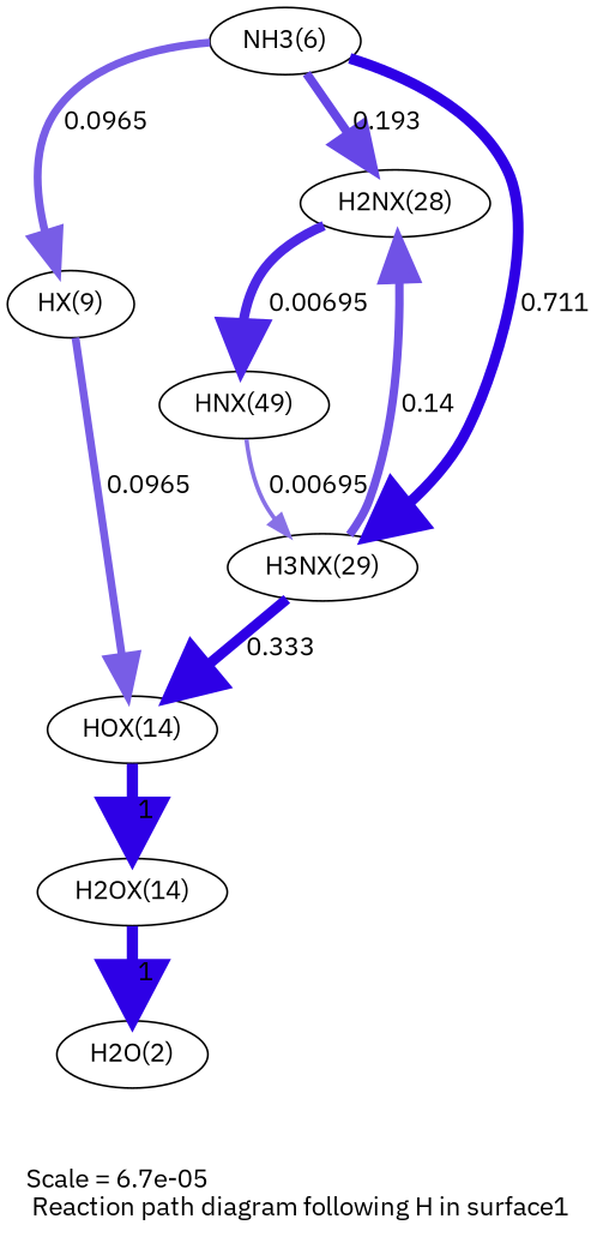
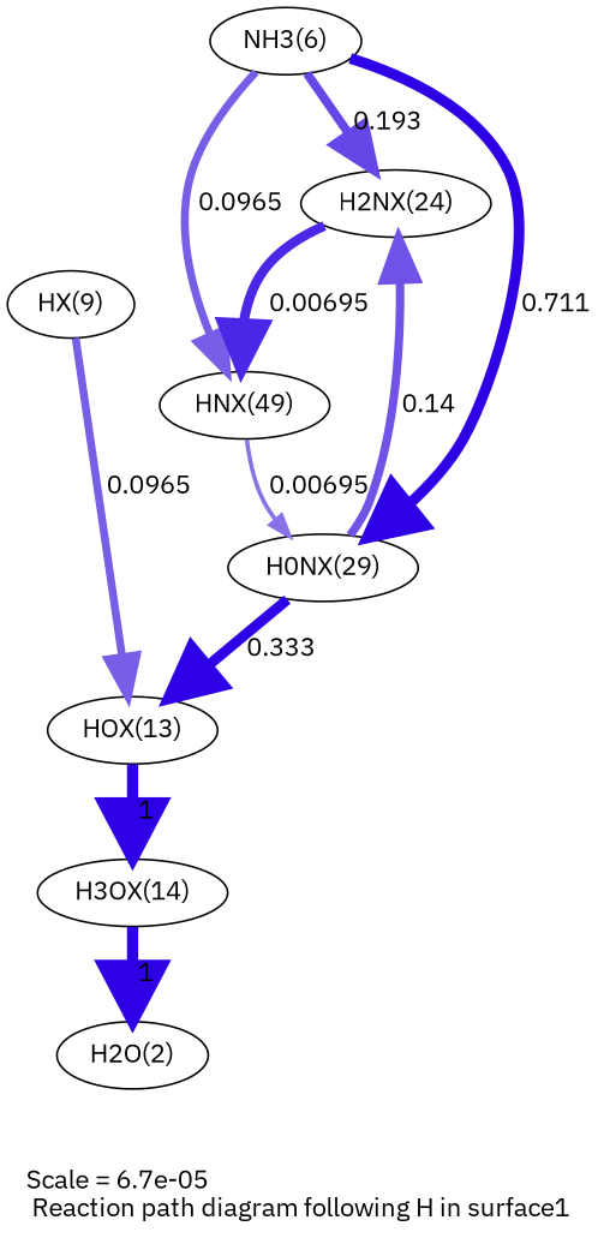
  digraph {
    fontname="IBM Plex Sans"
    label="Scale = 6.7e-05\l Reaction path diagram following H in surface1"
    node [fontname="IBM Plex Sans"]
    edge [arrowsize=2.12 color="0.7, 0.596, 0.9" fontname="IBM Plex Sans" penwidth=4.23]
    n1 [label="NH3(6)"]
    n2 [label="HX(9)"]
-   n3 [label="H2NX(28)"]
-   n4 [label="H3NX(29)"]
-   n5 [label="HOX(14)"]
+   n3 [label="H2NX(24)"]
+   n4 [label="H0NX(29)"]
+   n5 [label="HOX(13)"]
    n6 [label="HNX(49)"]
-   n7 [label="H2OX(14)"]
+   n7 [label="H3OX(14)"]
    n8 [label="H2O(2)"]
-   n1 -> n2 [label=" 0.0965"]
+   n1 -> n6 [label=" 0.0965"]
    n1 -> n3 [arrowsize=2.38 color="0.7, 0.693, 0.9" label=" 0.193" penwidth=4.76]
    n1 -> n4 [arrowsize=2.87 color="0.7, 1.21, 0.9" label=" 0.711" penwidth=5.74]
    n2 -> n5 [label=" 0.0965"]
    n3 -> n6 [arrowsize=2.59 color="0.7, 0.833, 0.9" label=" 0.00695" penwidth=5.17]
    n4 -> n3 [arrowsize=2.26 color="0.7, 0.64, 0.9" label=" 0.14" penwidth=4.52]
    n4 -> n5 [arrowsize=2.79 color="0.7, 1.08, 0.9" label=" 0.333" penwidth=5.59]
    n5 -> n7 [arrowsize=3 color="0.7, 1.5, 0.9" label=" 1" penwidth=6]
    n6 -> n4 [arrowsize=1.12 color="0.7, 0.507, 0.9" label=" 0.00695" penwidth=2.25]
    n7 -> n8 [arrowsize=3 color="0.7, 1.5, 0.9" label=" 1" penwidth=6]
  }
